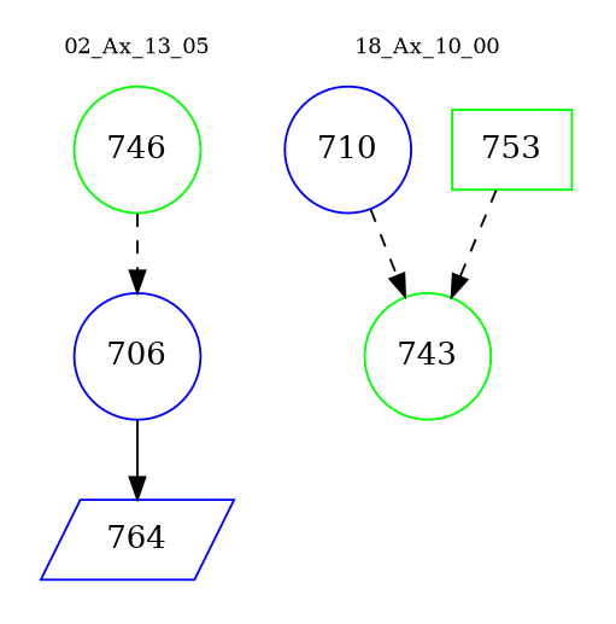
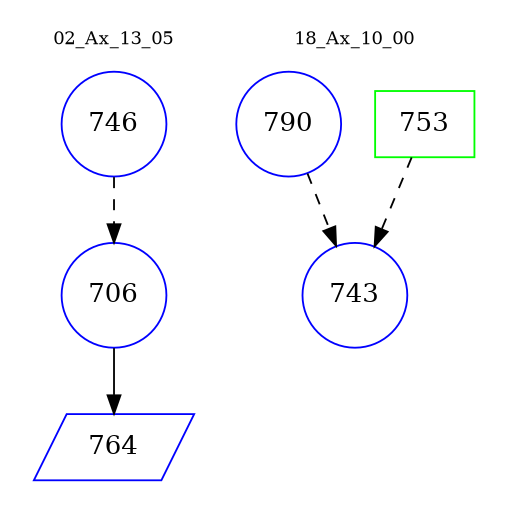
  digraph {
    node [color=blue shape=circle]
    edge [color=black style=dashed]
-   n1 [color=green label=746]
+   n1 [label=746]
    n2 [label=706]
    n3 [label=764 shape=parallelogram]
    n4 [color=green label=753 shape=box]
-   n5 [color=green label=743]
-   n6 [label=710]
+   n5 [label=743]
+   n6 [label=790]
    subgraph cluster_1 {
      color=white
      fontsize=10
      label="02_Ax_13_05"
      n1
      n2
      n3
    }
    subgraph cluster_2 {
      color=white
      fontsize=10
      label="18_Ax_10_00"
      n4
      n5
      n6
    }
    n1 -> n2
    n2 -> n3 [style=solid]
    n4 -> n5
    n6 -> n5
  }
